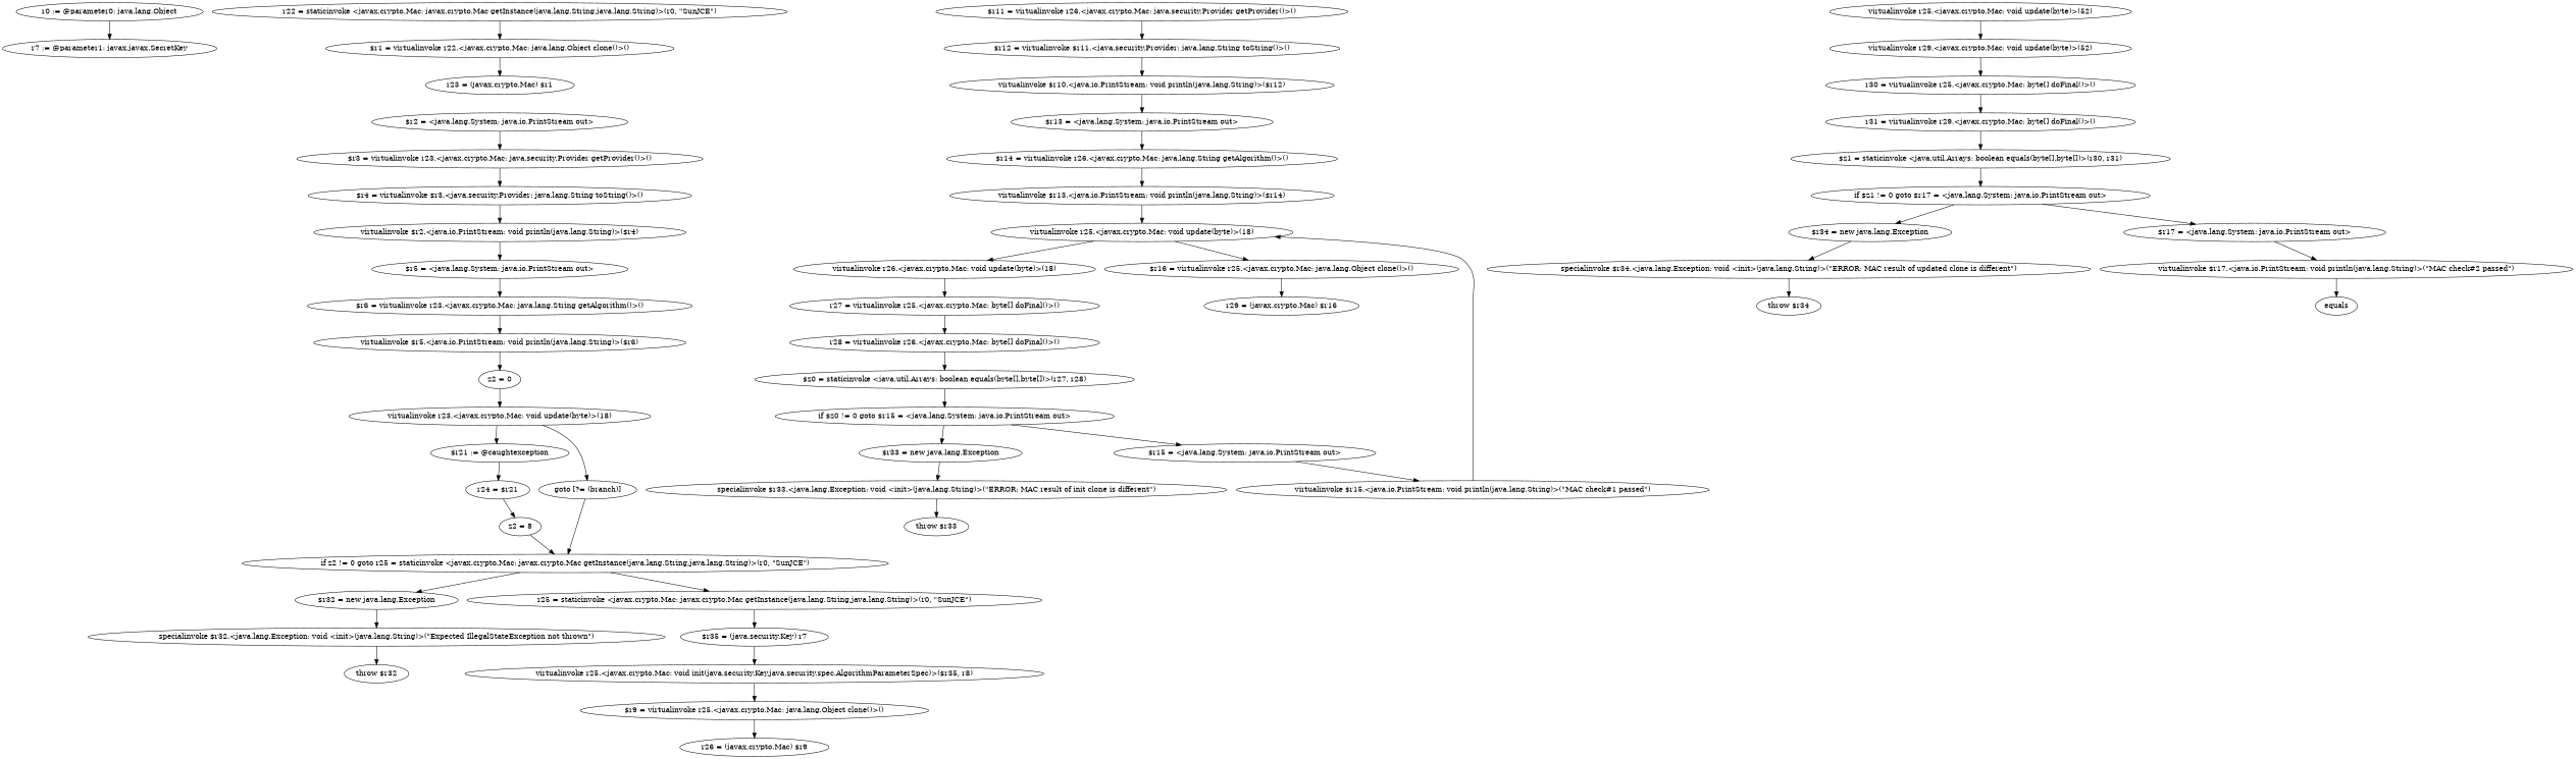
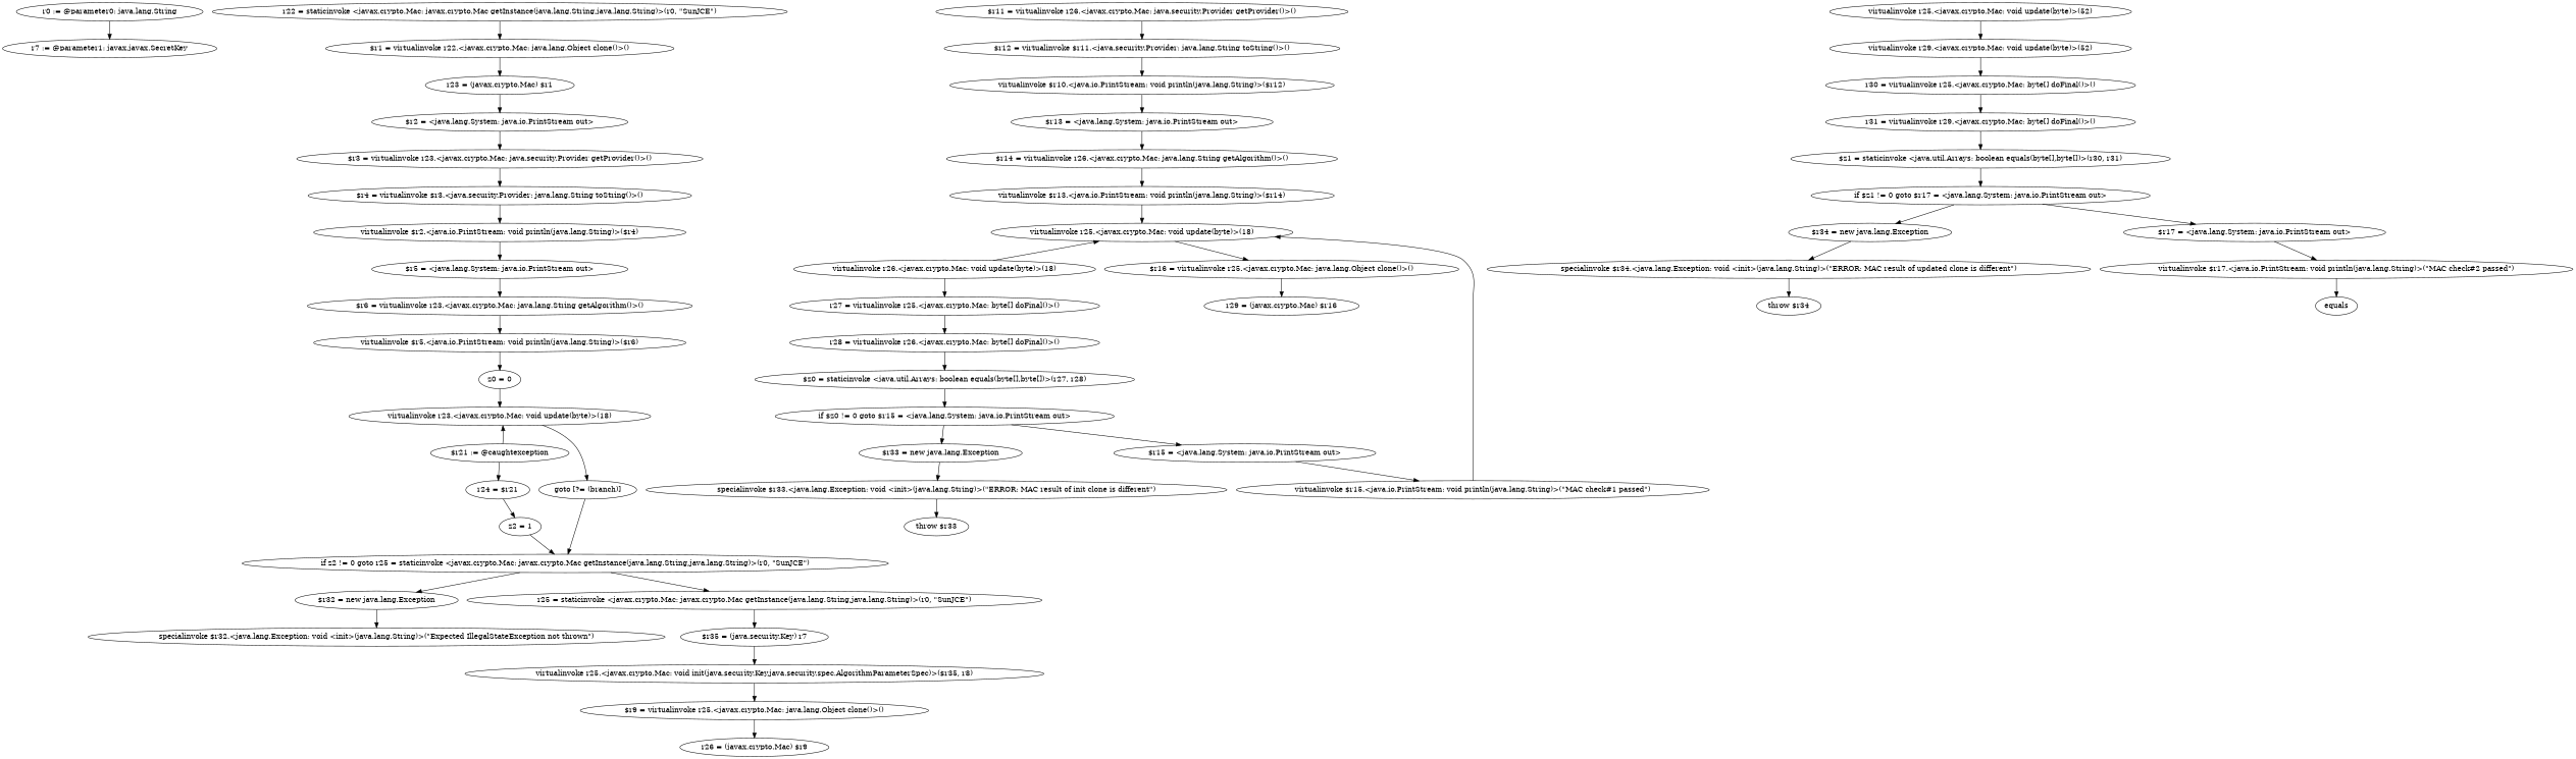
  digraph {
    n1 [label="r7 := @parameter1: javax.javax.SecretKey"]
-   "r0 := @parameter0: java.lang.String" [label="r0 := @parameter0: java.lang.Object"]
+   "r0 := @parameter0: java.lang.String"
    "r22 = staticinvoke <javax.crypto.Mac: javax.crypto.Mac getInstance(java.lang.String,java.lang.String)>(r0, \"SunJCE\")"
    "$r1 = virtualinvoke r22.<javax.crypto.Mac: java.lang.Object clone()>()"
    "r23 = (javax.crypto.Mac) $r1"
    "$r2 = <java.lang.System: java.io.PrintStream out>"
    "$r3 = virtualinvoke r23.<javax.crypto.Mac: java.security.Provider getProvider()>()"
    "$r4 = virtualinvoke $r3.<java.security.Provider: java.lang.String toString()>()"
    "virtualinvoke $r2.<java.io.PrintStream: void println(java.lang.String)>($r4)"
    "$r5 = <java.lang.System: java.io.PrintStream out>"
    "$r6 = virtualinvoke r23.<javax.crypto.Mac: java.lang.String getAlgorithm()>()"
    "virtualinvoke $r5.<java.io.PrintStream: void println(java.lang.String)>($r6)"
-   "z2 = 0"
+   "z2 = 0" [label="z0 = 0"]
    "virtualinvoke r23.<javax.crypto.Mac: void update(byte)>(18)"
    "$r21 := @caughtexception"
    "goto [?= (branch)]"
    "r24 = $r21"
    "if z2 != 0 goto r25 = staticinvoke <javax.crypto.Mac: javax.crypto.Mac getInstance(java.lang.String,java.lang.String)>(r0, \"SunJCE\")"
    "$r32 = new java.lang.Exception"
    "r25 = staticinvoke <javax.crypto.Mac: javax.crypto.Mac getInstance(java.lang.String,java.lang.String)>(r0, \"SunJCE\")"
-   "z2 = 1" [label="z2 = 8"]
+   "z2 = 1"
    "specialinvoke $r32.<java.lang.Exception: void <init>(java.lang.String)>(\"Expected IllegalStateException not thrown\")"
    "$r35 = (java.security.Key) r7"
-   "throw $r32"
    "virtualinvoke r25.<javax.crypto.Mac: void init(java.security.Key,java.security.spec.AlgorithmParameterSpec)>($r35, r8)"
    "$r9 = virtualinvoke r25.<javax.crypto.Mac: java.lang.Object clone()>()"
    "r26 = (javax.crypto.Mac) $r9"
    "$r11 = virtualinvoke r26.<javax.crypto.Mac: java.security.Provider getProvider()>()"
    "$r12 = virtualinvoke $r11.<java.security.Provider: java.lang.String toString()>()"
    "virtualinvoke $r10.<java.io.PrintStream: void println(java.lang.String)>($r12)"
    "$r13 = <java.lang.System: java.io.PrintStream out>"
    "$r14 = virtualinvoke r26.<javax.crypto.Mac: java.lang.String getAlgorithm()>()"
    "virtualinvoke $r13.<java.io.PrintStream: void println(java.lang.String)>($r14)"
    "virtualinvoke r25.<javax.crypto.Mac: void update(byte)>(18)"
    "virtualinvoke r26.<javax.crypto.Mac: void update(byte)>(18)"
    "$r16 = virtualinvoke r25.<javax.crypto.Mac: java.lang.Object clone()>()"
    "r27 = virtualinvoke r25.<javax.crypto.Mac: byte[] doFinal()>()"
    "r29 = (javax.crypto.Mac) $r16"
    "r28 = virtualinvoke r26.<javax.crypto.Mac: byte[] doFinal()>()"
    "$z0 = staticinvoke <java.util.Arrays: boolean equals(byte[],byte[])>(r27, r28)"
    "if $z0 != 0 goto $r15 = <java.lang.System: java.io.PrintStream out>"
    "$r33 = new java.lang.Exception"
    "$r15 = <java.lang.System: java.io.PrintStream out>"
    "specialinvoke $r33.<java.lang.Exception: void <init>(java.lang.String)>(\"ERROR: MAC result of init clone is different\")"
    "virtualinvoke $r15.<java.io.PrintStream: void println(java.lang.String)>(\"MAC check#1 passed\")"
    "throw $r33"
    "virtualinvoke r25.<javax.crypto.Mac: void update(byte)>(52)"
    "virtualinvoke r29.<javax.crypto.Mac: void update(byte)>(52)"
    "r30 = virtualinvoke r25.<javax.crypto.Mac: byte[] doFinal()>()"
    "r31 = virtualinvoke r29.<javax.crypto.Mac: byte[] doFinal()>()"
    "$z1 = staticinvoke <java.util.Arrays: boolean equals(byte[],byte[])>(r30, r31)"
    "if $z1 != 0 goto $r17 = <java.lang.System: java.io.PrintStream out>"
    "$r34 = new java.lang.Exception"
    "$r17 = <java.lang.System: java.io.PrintStream out>"
    "specialinvoke $r34.<java.lang.Exception: void <init>(java.lang.String)>(\"ERROR: MAC result of updated clone is different\")"
    "virtualinvoke $r17.<java.io.PrintStream: void println(java.lang.String)>(\"MAC check#2 passed\")"
    "throw $r34"
    n58 [label=equals]
    "r0 := @parameter0: java.lang.String" -> n1
    "r22 = staticinvoke <javax.crypto.Mac: javax.crypto.Mac getInstance(java.lang.String,java.lang.String)>(r0, \"SunJCE\")" -> "$r1 = virtualinvoke r22.<javax.crypto.Mac: java.lang.Object clone()>()"
    "$r1 = virtualinvoke r22.<javax.crypto.Mac: java.lang.Object clone()>()" -> "r23 = (javax.crypto.Mac) $r1"
+   "r23 = (javax.crypto.Mac) $r1" -> "$r2 = <java.lang.System: java.io.PrintStream out>"
    "$r2 = <java.lang.System: java.io.PrintStream out>" -> "$r3 = virtualinvoke r23.<javax.crypto.Mac: java.security.Provider getProvider()>()"
    "$r3 = virtualinvoke r23.<javax.crypto.Mac: java.security.Provider getProvider()>()" -> "$r4 = virtualinvoke $r3.<java.security.Provider: java.lang.String toString()>()"
    "$r4 = virtualinvoke $r3.<java.security.Provider: java.lang.String toString()>()" -> "virtualinvoke $r2.<java.io.PrintStream: void println(java.lang.String)>($r4)"
    "virtualinvoke $r2.<java.io.PrintStream: void println(java.lang.String)>($r4)" -> "$r5 = <java.lang.System: java.io.PrintStream out>"
    "$r5 = <java.lang.System: java.io.PrintStream out>" -> "$r6 = virtualinvoke r23.<javax.crypto.Mac: java.lang.String getAlgorithm()>()"
    "$r6 = virtualinvoke r23.<javax.crypto.Mac: java.lang.String getAlgorithm()>()" -> "virtualinvoke $r5.<java.io.PrintStream: void println(java.lang.String)>($r6)"
    "virtualinvoke $r5.<java.io.PrintStream: void println(java.lang.String)>($r6)" -> "z2 = 0"
    "z2 = 0" -> "virtualinvoke r23.<javax.crypto.Mac: void update(byte)>(18)"
-   "virtualinvoke r23.<javax.crypto.Mac: void update(byte)>(18)" -> "$r21 := @caughtexception"
+   "$r21 := @caughtexception" -> "virtualinvoke r23.<javax.crypto.Mac: void update(byte)>(18)"
    "virtualinvoke r23.<javax.crypto.Mac: void update(byte)>(18)" -> "goto [?= (branch)]"
    "$r21 := @caughtexception" -> "r24 = $r21"
    "goto [?= (branch)]" -> "if z2 != 0 goto r25 = staticinvoke <javax.crypto.Mac: javax.crypto.Mac getInstance(java.lang.String,java.lang.String)>(r0, \"SunJCE\")"
    "r24 = $r21" -> "z2 = 1"
    "if z2 != 0 goto r25 = staticinvoke <javax.crypto.Mac: javax.crypto.Mac getInstance(java.lang.String,java.lang.String)>(r0, \"SunJCE\")" -> "$r32 = new java.lang.Exception"
    "if z2 != 0 goto r25 = staticinvoke <javax.crypto.Mac: javax.crypto.Mac getInstance(java.lang.String,java.lang.String)>(r0, \"SunJCE\")" -> "r25 = staticinvoke <javax.crypto.Mac: javax.crypto.Mac getInstance(java.lang.String,java.lang.String)>(r0, \"SunJCE\")"
    "$r32 = new java.lang.Exception" -> "specialinvoke $r32.<java.lang.Exception: void <init>(java.lang.String)>(\"Expected IllegalStateException not thrown\")"
    "r25 = staticinvoke <javax.crypto.Mac: javax.crypto.Mac getInstance(java.lang.String,java.lang.String)>(r0, \"SunJCE\")" -> "$r35 = (java.security.Key) r7"
    "z2 = 1" -> "if z2 != 0 goto r25 = staticinvoke <javax.crypto.Mac: javax.crypto.Mac getInstance(java.lang.String,java.lang.String)>(r0, \"SunJCE\")"
-   "specialinvoke $r32.<java.lang.Exception: void <init>(java.lang.String)>(\"Expected IllegalStateException not thrown\")" -> "throw $r32"
    "$r35 = (java.security.Key) r7" -> "virtualinvoke r25.<javax.crypto.Mac: void init(java.security.Key,java.security.spec.AlgorithmParameterSpec)>($r35, r8)"
    "virtualinvoke r25.<javax.crypto.Mac: void init(java.security.Key,java.security.spec.AlgorithmParameterSpec)>($r35, r8)" -> "$r9 = virtualinvoke r25.<javax.crypto.Mac: java.lang.Object clone()>()"
    "$r9 = virtualinvoke r25.<javax.crypto.Mac: java.lang.Object clone()>()" -> "r26 = (javax.crypto.Mac) $r9"
    "$r11 = virtualinvoke r26.<javax.crypto.Mac: java.security.Provider getProvider()>()" -> "$r12 = virtualinvoke $r11.<java.security.Provider: java.lang.String toString()>()"
    "$r12 = virtualinvoke $r11.<java.security.Provider: java.lang.String toString()>()" -> "virtualinvoke $r10.<java.io.PrintStream: void println(java.lang.String)>($r12)"
    "virtualinvoke $r10.<java.io.PrintStream: void println(java.lang.String)>($r12)" -> "$r13 = <java.lang.System: java.io.PrintStream out>"
    "$r13 = <java.lang.System: java.io.PrintStream out>" -> "$r14 = virtualinvoke r26.<javax.crypto.Mac: java.lang.String getAlgorithm()>()"
    "$r14 = virtualinvoke r26.<javax.crypto.Mac: java.lang.String getAlgorithm()>()" -> "virtualinvoke $r13.<java.io.PrintStream: void println(java.lang.String)>($r14)"
    "virtualinvoke $r13.<java.io.PrintStream: void println(java.lang.String)>($r14)" -> "virtualinvoke r25.<javax.crypto.Mac: void update(byte)>(18)"
-   "virtualinvoke r25.<javax.crypto.Mac: void update(byte)>(18)" -> "virtualinvoke r26.<javax.crypto.Mac: void update(byte)>(18)"
+   "virtualinvoke r26.<javax.crypto.Mac: void update(byte)>(18)" -> "virtualinvoke r25.<javax.crypto.Mac: void update(byte)>(18)"
    "virtualinvoke r25.<javax.crypto.Mac: void update(byte)>(18)" -> "$r16 = virtualinvoke r25.<javax.crypto.Mac: java.lang.Object clone()>()"
    "virtualinvoke r26.<javax.crypto.Mac: void update(byte)>(18)" -> "r27 = virtualinvoke r25.<javax.crypto.Mac: byte[] doFinal()>()"
    "$r16 = virtualinvoke r25.<javax.crypto.Mac: java.lang.Object clone()>()" -> "r29 = (javax.crypto.Mac) $r16"
    "r27 = virtualinvoke r25.<javax.crypto.Mac: byte[] doFinal()>()" -> "r28 = virtualinvoke r26.<javax.crypto.Mac: byte[] doFinal()>()"
    "r28 = virtualinvoke r26.<javax.crypto.Mac: byte[] doFinal()>()" -> "$z0 = staticinvoke <java.util.Arrays: boolean equals(byte[],byte[])>(r27, r28)"
    "$z0 = staticinvoke <java.util.Arrays: boolean equals(byte[],byte[])>(r27, r28)" -> "if $z0 != 0 goto $r15 = <java.lang.System: java.io.PrintStream out>"
    "if $z0 != 0 goto $r15 = <java.lang.System: java.io.PrintStream out>" -> "$r33 = new java.lang.Exception"
    "if $z0 != 0 goto $r15 = <java.lang.System: java.io.PrintStream out>" -> "$r15 = <java.lang.System: java.io.PrintStream out>"
    "$r33 = new java.lang.Exception" -> "specialinvoke $r33.<java.lang.Exception: void <init>(java.lang.String)>(\"ERROR: MAC result of init clone is different\")"
    "$r15 = <java.lang.System: java.io.PrintStream out>" -> "virtualinvoke $r15.<java.io.PrintStream: void println(java.lang.String)>(\"MAC check#1 passed\")"
    "specialinvoke $r33.<java.lang.Exception: void <init>(java.lang.String)>(\"ERROR: MAC result of init clone is different\")" -> "throw $r33"
    "virtualinvoke $r15.<java.io.PrintStream: void println(java.lang.String)>(\"MAC check#1 passed\")" -> "virtualinvoke r25.<javax.crypto.Mac: void update(byte)>(18)"
    "virtualinvoke r25.<javax.crypto.Mac: void update(byte)>(52)" -> "virtualinvoke r29.<javax.crypto.Mac: void update(byte)>(52)"
    "virtualinvoke r29.<javax.crypto.Mac: void update(byte)>(52)" -> "r30 = virtualinvoke r25.<javax.crypto.Mac: byte[] doFinal()>()"
    "r30 = virtualinvoke r25.<javax.crypto.Mac: byte[] doFinal()>()" -> "r31 = virtualinvoke r29.<javax.crypto.Mac: byte[] doFinal()>()"
    "r31 = virtualinvoke r29.<javax.crypto.Mac: byte[] doFinal()>()" -> "$z1 = staticinvoke <java.util.Arrays: boolean equals(byte[],byte[])>(r30, r31)"
    "$z1 = staticinvoke <java.util.Arrays: boolean equals(byte[],byte[])>(r30, r31)" -> "if $z1 != 0 goto $r17 = <java.lang.System: java.io.PrintStream out>"
    "if $z1 != 0 goto $r17 = <java.lang.System: java.io.PrintStream out>" -> "$r34 = new java.lang.Exception"
    "if $z1 != 0 goto $r17 = <java.lang.System: java.io.PrintStream out>" -> "$r17 = <java.lang.System: java.io.PrintStream out>"
    "$r34 = new java.lang.Exception" -> "specialinvoke $r34.<java.lang.Exception: void <init>(java.lang.String)>(\"ERROR: MAC result of updated clone is different\")"
    "$r17 = <java.lang.System: java.io.PrintStream out>" -> "virtualinvoke $r17.<java.io.PrintStream: void println(java.lang.String)>(\"MAC check#2 passed\")"
    "specialinvoke $r34.<java.lang.Exception: void <init>(java.lang.String)>(\"ERROR: MAC result of updated clone is different\")" -> "throw $r34"
    "virtualinvoke $r17.<java.io.PrintStream: void println(java.lang.String)>(\"MAC check#2 passed\")" -> n58
  }
